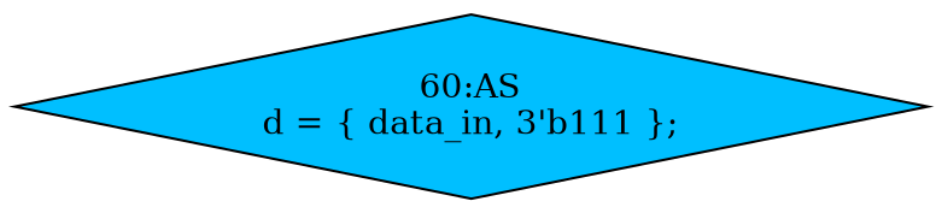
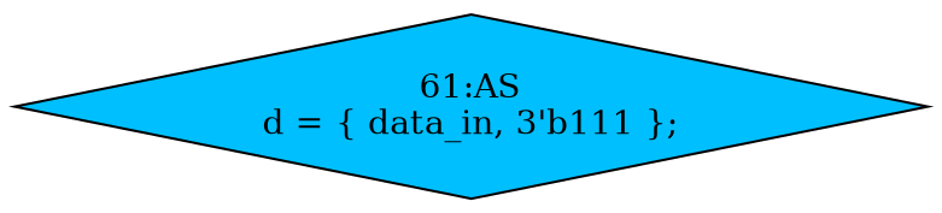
  strict digraph {
-   n1 [ast="<pyverilog.vparser.ast.Assign object at 0x7fee016cccd0>" def_var="['d']" fillcolor=deepskyblue label="60:AS\nd = { data_in, 3'b111 };" statements="[]" style=filled typ=Assign use_var="['data_in']" shape=diamond]
+   n1 [ast="<pyverilog.vparser.ast.Assign object at 0x7fee016cccd0>" def_var="['d']" fillcolor=deepskyblue label="61:AS\nd = { data_in, 3'b111 };" statements="[]" style=filled typ=Assign use_var="['data_in']" shape=diamond]
  }
